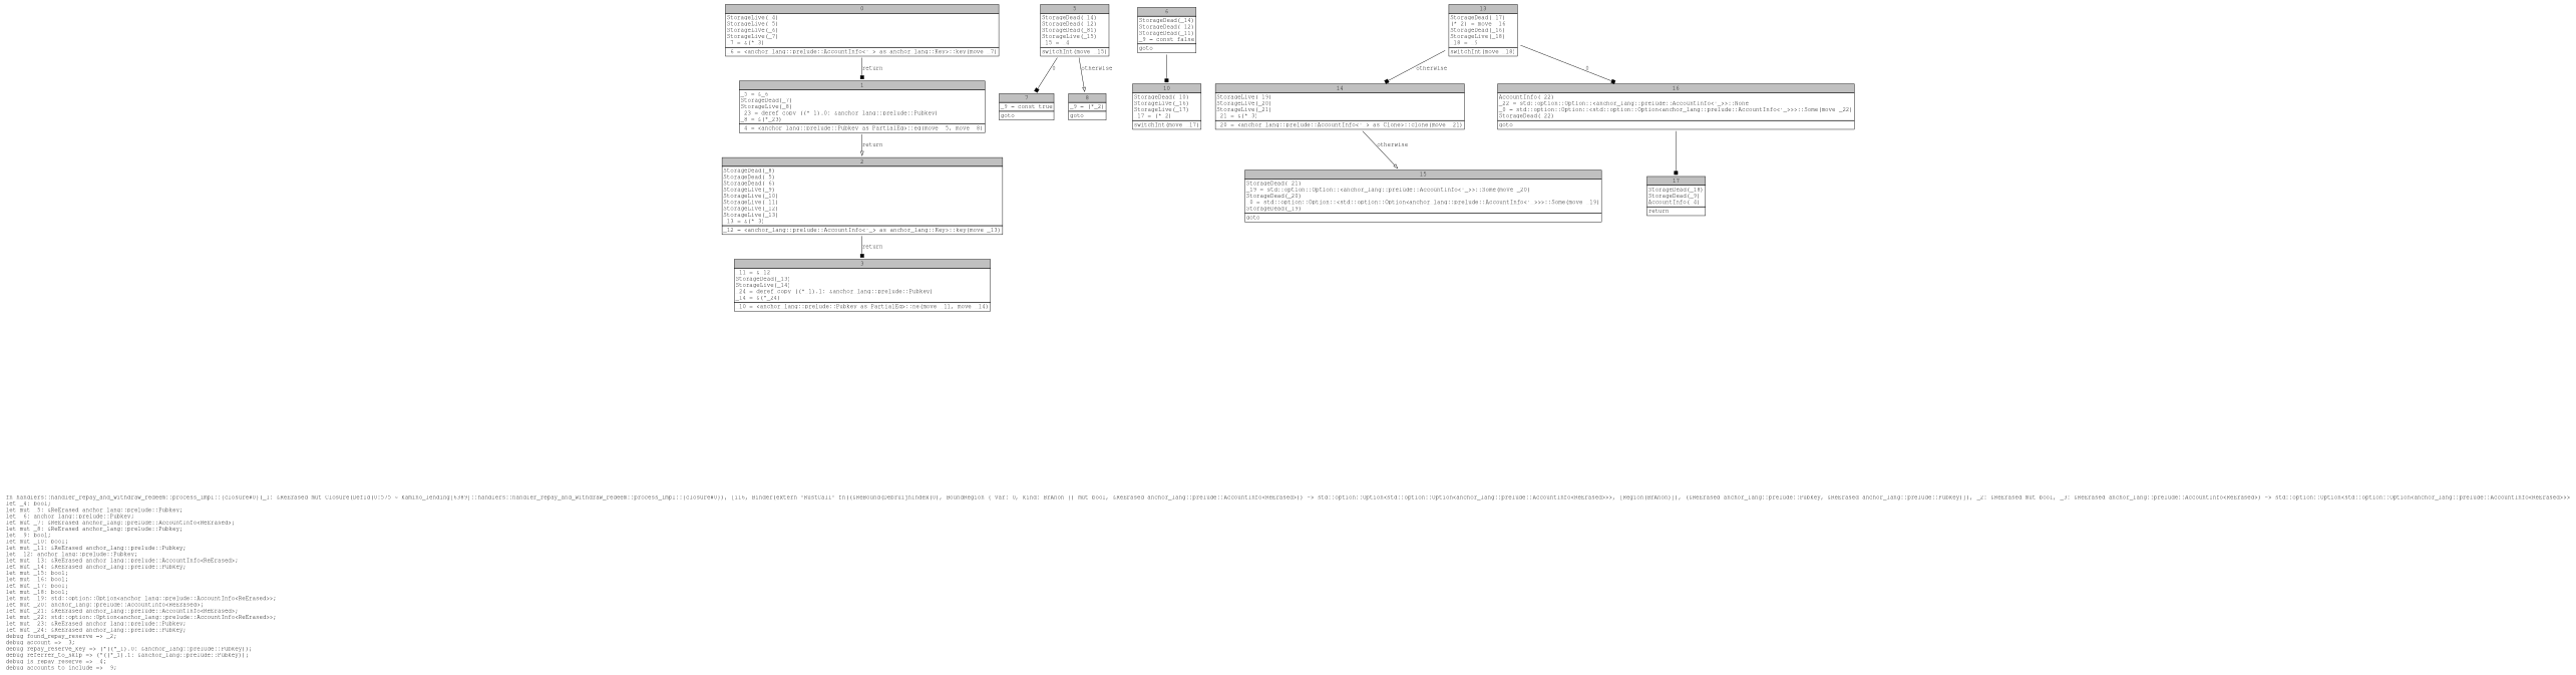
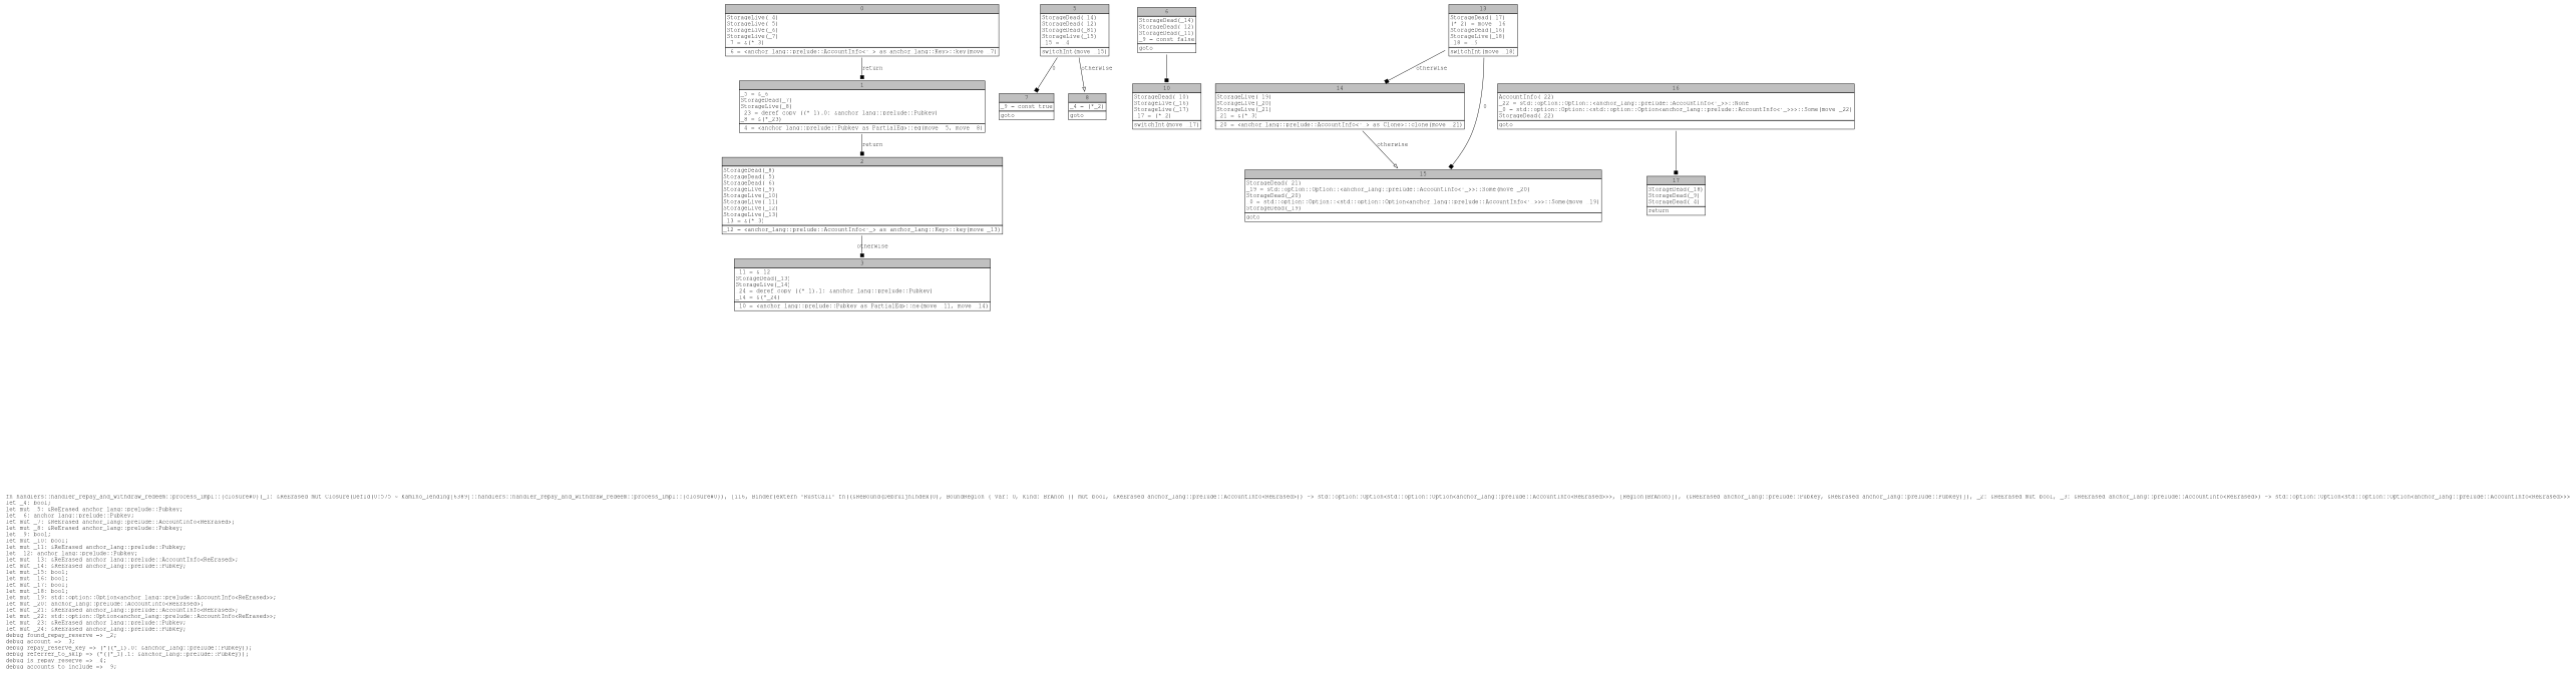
  digraph {
    fontname="Courier, monospace"
    label=<fn handlers::handler_repay_and_withdraw_redeem::process_impl::{closure#0}(_1: &amp;ReErased mut Closure(DefId(0:575 ~ kamino_lending[6389]::handlers::handler_repay_and_withdraw_redeem::process_impl::{closure#0}), [i16, Binder(extern &quot;RustCall&quot; fn((&amp;ReBound(DebruijnIndex(0), BoundRegion { var: 0, kind: BrAnon }) mut bool, &amp;ReErased anchor_lang::prelude::AccountInfo&lt;ReErased&gt;)) -&gt; std::option::Option&lt;std::option::Option&lt;anchor_lang::prelude::AccountInfo&lt;ReErased&gt;&gt;&gt;, [Region(BrAnon)]), (&amp;ReErased anchor_lang::prelude::Pubkey, &amp;ReErased anchor_lang::prelude::Pubkey)]), _2: &amp;ReErased mut bool, _3: &amp;ReErased anchor_lang::prelude::AccountInfo&lt;ReErased&gt;) -&gt; std::option::Option&lt;std::option::Option&lt;anchor_lang::prelude::AccountInfo&lt;ReErased&gt;&gt;&gt;<br align="left"/>let _4: bool;<br align="left"/>let mut _5: &amp;ReErased anchor_lang::prelude::Pubkey;<br align="left"/>let _6: anchor_lang::prelude::Pubkey;<br align="left"/>let mut _7: &amp;ReErased anchor_lang::prelude::AccountInfo&lt;ReErased&gt;;<br align="left"/>let mut _8: &amp;ReErased anchor_lang::prelude::Pubkey;<br align="left"/>let _9: bool;<br align="left"/>let mut _10: bool;<br align="left"/>let mut _11: &amp;ReErased anchor_lang::prelude::Pubkey;<br align="left"/>let _12: anchor_lang::prelude::Pubkey;<br align="left"/>let mut _13: &amp;ReErased anchor_lang::prelude::AccountInfo&lt;ReErased&gt;;<br align="left"/>let mut _14: &amp;ReErased anchor_lang::prelude::Pubkey;<br align="left"/>let mut _15: bool;<br align="left"/>let mut _16: bool;<br align="left"/>let mut _17: bool;<br align="left"/>let mut _18: bool;<br align="left"/>let mut _19: std::option::Option&lt;anchor_lang::prelude::AccountInfo&lt;ReErased&gt;&gt;;<br align="left"/>let mut _20: anchor_lang::prelude::AccountInfo&lt;ReErased&gt;;<br align="left"/>let mut _21: &amp;ReErased anchor_lang::prelude::AccountInfo&lt;ReErased&gt;;<br align="left"/>let mut _22: std::option::Option&lt;anchor_lang::prelude::AccountInfo&lt;ReErased&gt;&gt;;<br align="left"/>let mut _23: &amp;ReErased anchor_lang::prelude::Pubkey;<br align="left"/>let mut _24: &amp;ReErased anchor_lang::prelude::Pubkey;<br align="left"/>debug found_repay_reserve =&gt; _2;<br align="left"/>debug account =&gt; _3;<br align="left"/>debug repay_reserve_key =&gt; (*((*_1).0: &amp;anchor_lang::prelude::Pubkey));<br align="left"/>debug referrer_to_skip =&gt; (*((*_1).1: &amp;anchor_lang::prelude::Pubkey));<br align="left"/>debug is_repay_reserve =&gt; _4;<br align="left"/>debug accounts_to_include =&gt; _9;<br align="left"/>>
    node [fontname="Courier, monospace" shape=none]
    edge [arrowhead=box fontname="Courier, monospace"]
    n1 [label=<<table border="0" cellborder="1" cellspacing="0"><tr><td bgcolor="gray" align="center" colspan="1">0</td></tr><tr><td align="left" balign="left">StorageLive(_4)<br/>StorageLive(_5)<br/>StorageLive(_6)<br/>StorageLive(_7)<br/>_7 = &amp;(*_3)<br/></td></tr><tr><td align="left">_6 = &lt;anchor_lang::prelude::AccountInfo&lt;'_&gt; as anchor_lang::Key&gt;::key(move _7)</td></tr></table>>]
    n2 [label=<<table border="0" cellborder="1" cellspacing="0"><tr><td bgcolor="gray" align="center" colspan="1">1</td></tr><tr><td align="left" balign="left">_5 = &amp;_6<br/>StorageDead(_7)<br/>StorageLive(_8)<br/>_23 = deref_copy ((*_1).0: &amp;anchor_lang::prelude::Pubkey)<br/>_8 = &amp;(*_23)<br/></td></tr><tr><td align="left">_4 = &lt;anchor_lang::prelude::Pubkey as PartialEq&gt;::eq(move _5, move _8)</td></tr></table>>]
    n3 [label=<<table border="0" cellborder="1" cellspacing="0"><tr><td bgcolor="gray" align="center" colspan="1">2</td></tr><tr><td align="left" balign="left">StorageDead(_8)<br/>StorageDead(_5)<br/>StorageDead(_6)<br/>StorageLive(_9)<br/>StorageLive(_10)<br/>StorageLive(_11)<br/>StorageLive(_12)<br/>StorageLive(_13)<br/>_13 = &amp;(*_3)<br/></td></tr><tr><td align="left">_12 = &lt;anchor_lang::prelude::AccountInfo&lt;'_&gt; as anchor_lang::Key&gt;::key(move _13)</td></tr></table>>]
    n4 [label=<<table border="0" cellborder="1" cellspacing="0"><tr><td bgcolor="gray" align="center" colspan="1">3</td></tr><tr><td align="left" balign="left">_11 = &amp;_12<br/>StorageDead(_13)<br/>StorageLive(_14)<br/>_24 = deref_copy ((*_1).1: &amp;anchor_lang::prelude::Pubkey)<br/>_14 = &amp;(*_24)<br/></td></tr><tr><td align="left">_10 = &lt;anchor_lang::prelude::Pubkey as PartialEq&gt;::ne(move _11, move _14)</td></tr></table>>]
    n5 [label=<<table border="0" cellborder="1" cellspacing="0"><tr><td bgcolor="gray" align="center" colspan="1">5</td></tr><tr><td align="left" balign="left">StorageDead(_14)<br/>StorageDead(_12)<br/>StorageDead(_81)<br/>StorageLive(_15)<br/>_15 = _4<br/></td></tr><tr><td align="left">switchInt(move _15)</td></tr></table>>]
    n6 [label=<<table border="0" cellborder="1" cellspacing="0"><tr><td bgcolor="gray" align="center" colspan="1">7</td></tr><tr><td align="left" balign="left">_9 = const true<br/></td></tr><tr><td align="left">goto</td></tr></table>>]
-   n7 [label=<<table border="0" cellborder="1" cellspacing="0"><tr><td bgcolor="gray" align="center" colspan="1">8</td></tr><tr><td align="left" balign="left">_9 = (*_2)<br/></td></tr><tr><td align="left">goto</td></tr></table>>]
+   n7 [label=<<table border="0" cellborder="1" cellspacing="0"><tr><td bgcolor="gray" align="center" colspan="1">8</td></tr><tr><td align="left" balign="left">_4 = (*_2)<br/></td></tr><tr><td align="left">goto</td></tr></table>>]
    n8 [label=<<table border="0" cellborder="1" cellspacing="0"><tr><td bgcolor="gray" align="center" colspan="1">6</td></tr><tr><td align="left" balign="left">StorageDead(_14)<br/>StorageDead(_12)<br/>StorageDead(_11)<br/>_9 = const false<br/></td></tr><tr><td align="left">goto</td></tr></table>>]
    n9 [label=<<table border="0" cellborder="1" cellspacing="0"><tr><td bgcolor="gray" align="center" colspan="1">10</td></tr><tr><td align="left" balign="left">StorageDead(_10)<br/>StorageLive(_16)<br/>StorageLive(_17)<br/>_17 = (*_2)<br/></td></tr><tr><td align="left">switchInt(move _17)</td></tr></table>>]
    n10 [label=<<table border="0" cellborder="1" cellspacing="0"><tr><td bgcolor="gray" align="center" colspan="1">13</td></tr><tr><td align="left" balign="left">StorageDead(_17)<br/>(*_2) = move _16<br/>StorageDead(_16)<br/>StorageLive(_18)<br/>_18 = _9<br/></td></tr><tr><td align="left">switchInt(move _18)</td></tr></table>>]
    n11 [label=<<table border="0" cellborder="1" cellspacing="0"><tr><td bgcolor="gray" align="center" colspan="1">14</td></tr><tr><td align="left" balign="left">StorageLive(_19)<br/>StorageLive(_20)<br/>StorageLive(_21)<br/>_21 = &amp;(*_3)<br/></td></tr><tr><td align="left">_20 = &lt;anchor_lang::prelude::AccountInfo&lt;'_&gt; as Clone&gt;::clone(move _21)</td></tr></table>>]
    n12 [label=<<table border="0" cellborder="1" cellspacing="0"><tr><td bgcolor="gray" align="center" colspan="1">16</td></tr><tr><td align="left" balign="left">AccountInfo(_22)<br/>_22 = std::option::Option::&lt;anchor_lang::prelude::AccountInfo&lt;'_&gt;&gt;::None<br/>_0 = std::option::Option::&lt;std::option::Option&lt;anchor_lang::prelude::AccountInfo&lt;'_&gt;&gt;&gt;::Some(move _22)<br/>StorageDead(_22)<br/></td></tr><tr><td align="left">goto</td></tr></table>>]
    n13 [label=<<table border="0" cellborder="1" cellspacing="0"><tr><td bgcolor="gray" align="center" colspan="1">15</td></tr><tr><td align="left" balign="left">StorageDead(_21)<br/>_19 = std::option::Option::&lt;anchor_lang::prelude::AccountInfo&lt;'_&gt;&gt;::Some(move _20)<br/>StorageDead(_20)<br/>_0 = std::option::Option::&lt;std::option::Option&lt;anchor_lang::prelude::AccountInfo&lt;'_&gt;&gt;&gt;::Some(move _19)<br/>StorageDead(_19)<br/></td></tr><tr><td align="left">goto</td></tr></table>>]
-   n14 [label=<<table border="0" cellborder="1" cellspacing="0"><tr><td bgcolor="gray" align="center" colspan="1">17</td></tr><tr><td align="left" balign="left">StorageDead(_18)<br/>StorageDead(_9)<br/>AccountInfo(_4)<br/></td></tr><tr><td align="left">return</td></tr></table>>]
+   n14 [label=<<table border="0" cellborder="1" cellspacing="0"><tr><td bgcolor="gray" align="center" colspan="1">17</td></tr><tr><td align="left" balign="left">StorageDead(_18)<br/>StorageDead(_9)<br/>StorageDead(_4)<br/></td></tr><tr><td align="left">return</td></tr></table>>]
    n1 -> n2 [label=return]
-   n2 -> n3 [arrowhead=onormal label=return]
-   n3 -> n4 [label=return]
+   n2 -> n3 [label=return]
+   n3 -> n4 [label=otherwise]
    n5 -> n6 [label=0]
    n5 -> n7 [arrowhead=onormal label=otherwise]
    n8 -> n9
    n10 -> n11 [label=otherwise]
-   n10 -> n12 [label=0]
+   n10 -> n13 [label=0]
    n11 -> n13 [arrowhead=onormal label=otherwise]
    n12 -> n14
  }
